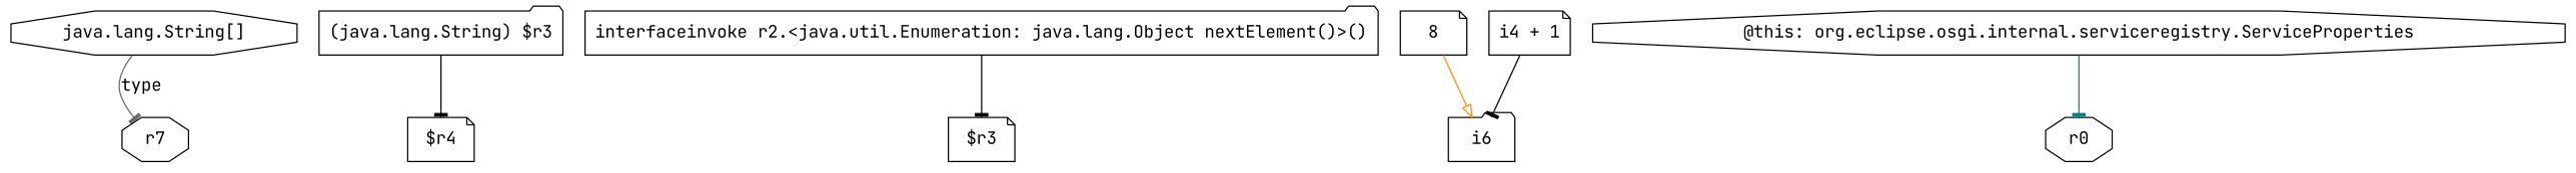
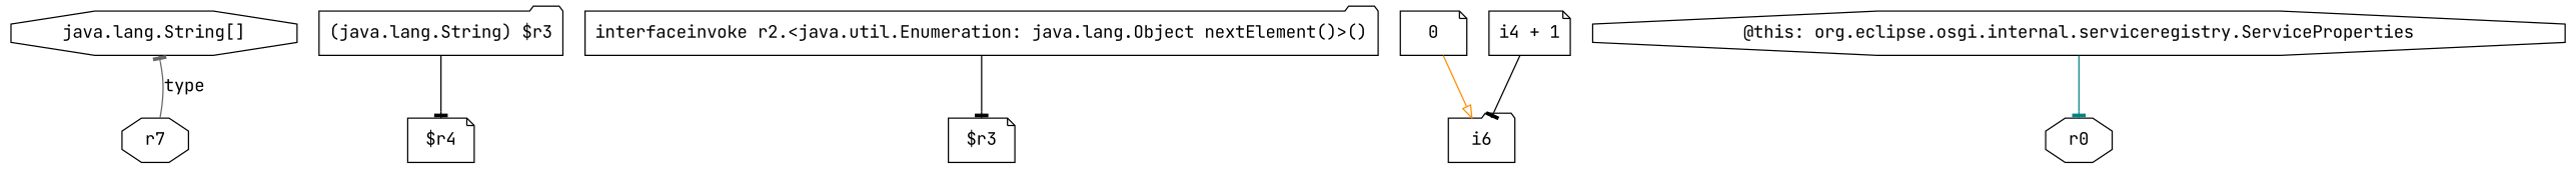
  digraph {
    fontname="JetBrains Mono"
    node [fontname="JetBrains Mono" shape=octagon]
    edge [arrowhead=tee color=black fontname="JetBrains Mono"]
    n1 [label="java.lang.String[]"]
    n2 [label=r7]
    n3 [label="(java.lang.String) $r3" shape=folder]
    n4 [label="$r4" shape=note]
    n5 [label="interfaceinvoke r2.<java.util.Enumeration: java.lang.Object nextElement()>()" shape=folder]
    n6 [label="$r3" shape=note]
-   n7 [label=8 shape=note]
+   n7 [label=0 shape=note]
    n8 [label=i6 shape=folder]
    n9 [label="i4 + 1" shape=note]
    n10 [label="@this: org.eclipse.osgi.internal.serviceregistry.ServiceProperties"]
    n11 [label=r0]
-   n1 -> n2 [color=gray40 label=type]
+   n2 -> n1 [color=gray40 label=type]
    n3 -> n4
    n5 -> n6
    n7 -> n8 [arrowhead=onormal color=darkorange]
    n9 -> n8
    n10 -> n11 [color=teal]
  }
